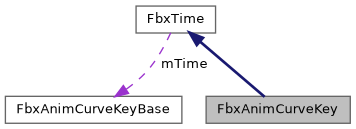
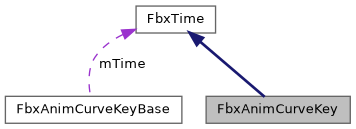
  digraph {
    node [color=gray40 fillcolor=white fontname=Helvetica fontsize=10 shape=record style=filled]
    edge [dir=back fontname=Helvetica fontsize=10 labelfontname=Helvetica labelfontsize=10]
    n1 [fillcolor=grey75 fontcolor=black height=0.2 label=FbxAnimCurveKey width=0.4]
    n2 [height=0.2 label=FbxAnimCurveKeyBase width=0.4]
    n3 [height=0.2 label=FbxTime width=0.4]
    n3 -> n1 [color=midnightblue style=bold]
-   n2 -> n3 [color=darkorchid3 label=" mTime" style=dashed]
+   n3 -> n2 [color=darkorchid3 label=" mTime" style=dashed]
  }
